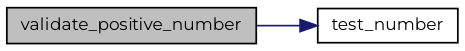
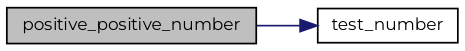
  digraph {
    rankdir=LR
    fontname=Montserrat
    node [color=black fontname=Montserrat fontsize=10 shape=record style=filled]
-   n1 [fillcolor=grey75 fontcolor=black height=0.2 label=validate_positive_number width=0.4]
+   n1 [fillcolor=grey75 fontcolor=black height=0.2 label=positive_positive_number width=0.4]
    n2 [fillcolor=white height=0.2 label=test_number width=0.4]
    n1 -> n2 [color=midnightblue fontname=Montserrat fontsize=10 labelfontname=Helvetica labelfontsize=10 style=solid]
  }
